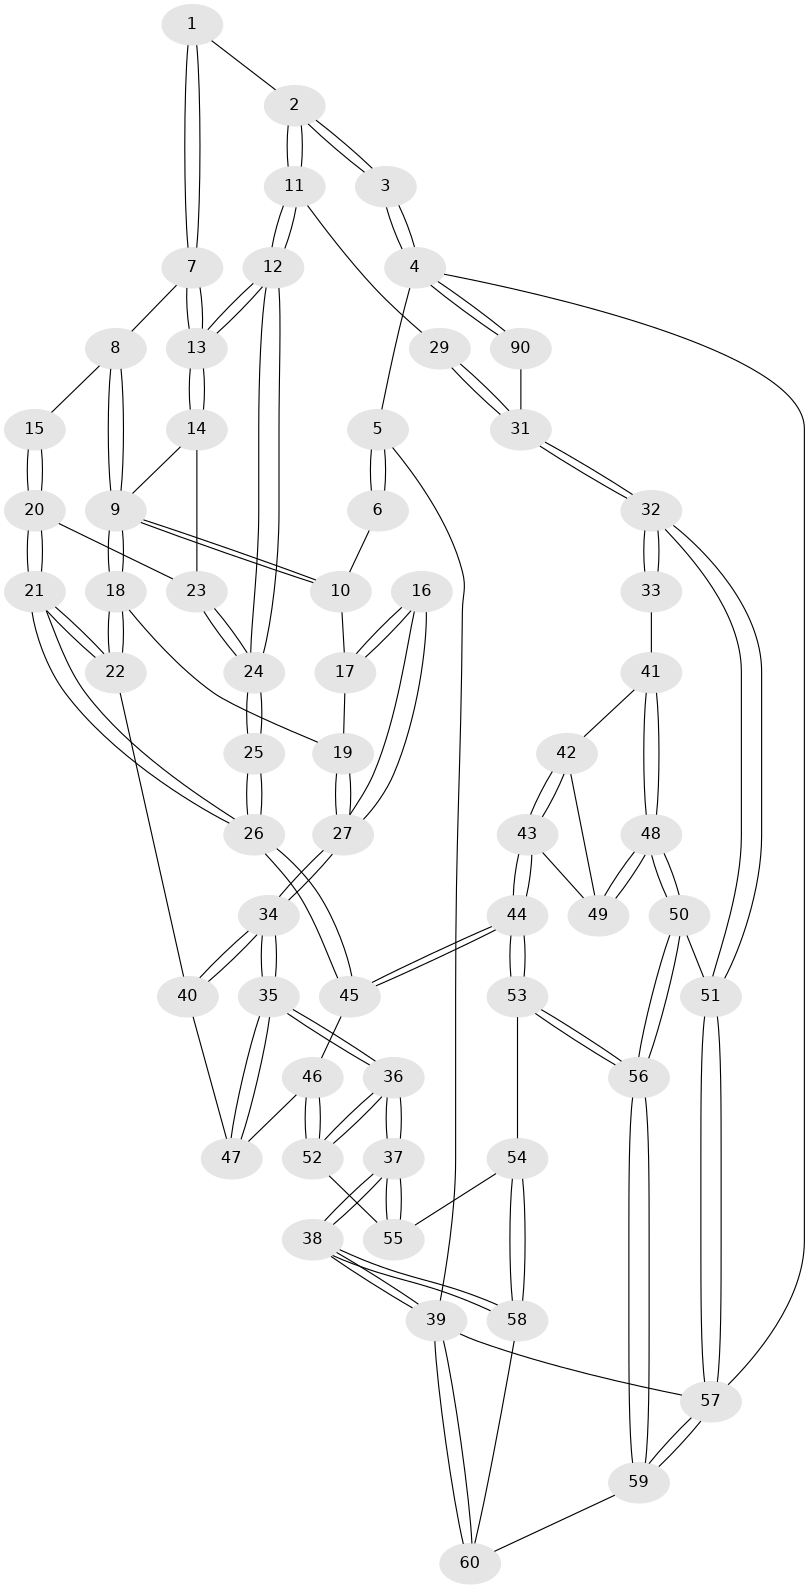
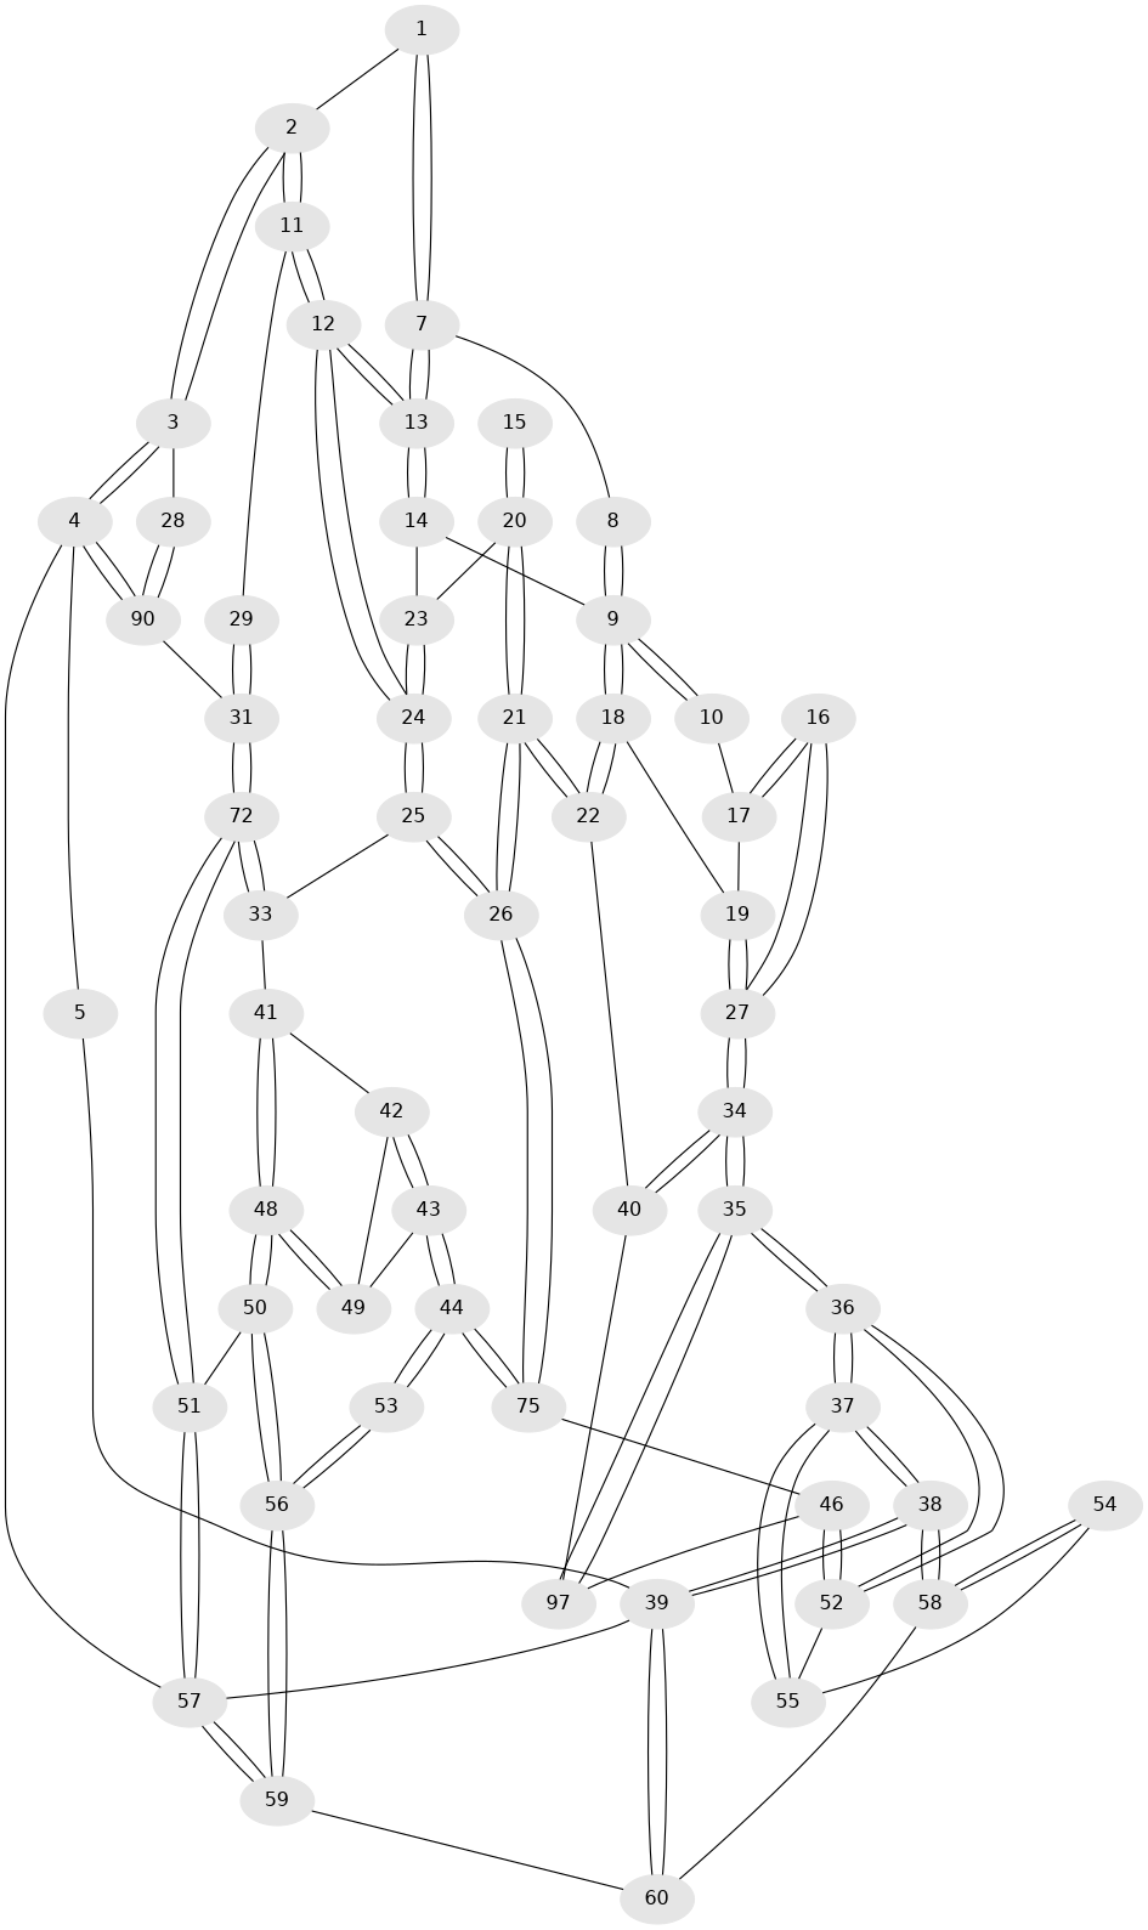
  graph {
    fontname="DejaVu Sans"
    node [color=gray90 fontname="DejaVu Sans" style=filled]
    edge [fontname="DejaVu Sans"]
    1
    2
    7
    3
    11
    8
    13
    4
+   28
    12
    29
    5
    n13 [label=90]
    57
-   6
    39
    31
    59
    10
    16
    17
    27
    60
    9
    15
    14
    18
    20
    19
    22
    24
    25
    23
    21
    34
    40
    26
-   45
-   47
+   45 [label=75]
+   47 [label=97]
    33
    41
    46
    35
-   32
+   32 [label=72]
    51
    42
    48
    36
    37
    52
    38
    55
    58
    43
    49
    50
    44
    53
    56
    54
    1 -- 2
    1 -- 7
    1 -- 7
    2 -- 3
    2 -- 3
    2 -- 11
    2 -- 11
    7 -- 8
    7 -- 13
    7 -- 13
    3 -- 4
    3 -- 4
+   3 -- 28
    11 -- 12
    11 -- 12
    11 -- 29
    8 -- 9
    8 -- 9
-   8 -- 15
    13 -- 14
    13 -- 14
    4 -- 5
    4 -- n13
    4 -- n13
    4 -- 57
+   28 -- n13
+   28 -- n13
    12 -- 13
    12 -- 13
    12 -- 24
    12 -- 24
    29 -- 31
    29 -- 31
-   5 -- 6
-   5 -- 6
    5 -- 39
    n13 -- 31
    57 -- 59
    57 -- 59
-   6 -- 10
    39 -- 57
    39 -- 60
    39 -- 60
    31 -- 32
    31 -- 32
    59 -- 60
    10 -- 17
    16 -- 17
    16 -- 17
    16 -- 27
    16 -- 27
    17 -- 19
    27 -- 34
    27 -- 34
    9 -- 10
    9 -- 10
    9 -- 18
    9 -- 18
    15 -- 20
    15 -- 20
    14 -- 9
    14 -- 23
    18 -- 19
    18 -- 22
    18 -- 22
    20 -- 23
    20 -- 21
    20 -- 21
    19 -- 27
    19 -- 27
    22 -- 40
    24 -- 25
    24 -- 25
    25 -- 26
    25 -- 26
+   25 -- 33
    23 -- 24
    23 -- 24
    21 -- 22
    21 -- 22
    21 -- 26
    21 -- 26
    34 -- 40
    34 -- 40
    34 -- 35
    34 -- 35
    40 -- 47
    26 -- 45
    26 -- 45
    45 -- 46
    33 -- 41
    41 -- 42
    41 -- 48
    41 -- 48
    46 -- 47
    46 -- 52
    46 -- 52
    35 -- 47
    35 -- 47
    35 -- 36
    35 -- 36
    32 -- 33
    32 -- 33
    32 -- 51
    32 -- 51
    51 -- 57
    51 -- 57
    42 -- 43
    42 -- 43
    42 -- 49
    48 -- 49
    48 -- 49
    48 -- 50
    48 -- 50
    36 -- 37
    36 -- 37
    36 -- 52
    36 -- 52
    37 -- 38
    37 -- 38
    37 -- 55
    37 -- 55
    52 -- 55
    38 -- 39
    38 -- 39
    38 -- 58
    38 -- 58
    58 -- 60
    43 -- 49
    43 -- 44
    43 -- 44
    50 -- 51
    50 -- 56
    50 -- 56
    44 -- 45
    44 -- 45
    44 -- 53
    44 -- 53
    53 -- 56
    53 -- 56
-   53 -- 54
    56 -- 59
    56 -- 59
    54 -- 55
    54 -- 58
    54 -- 58
  }
